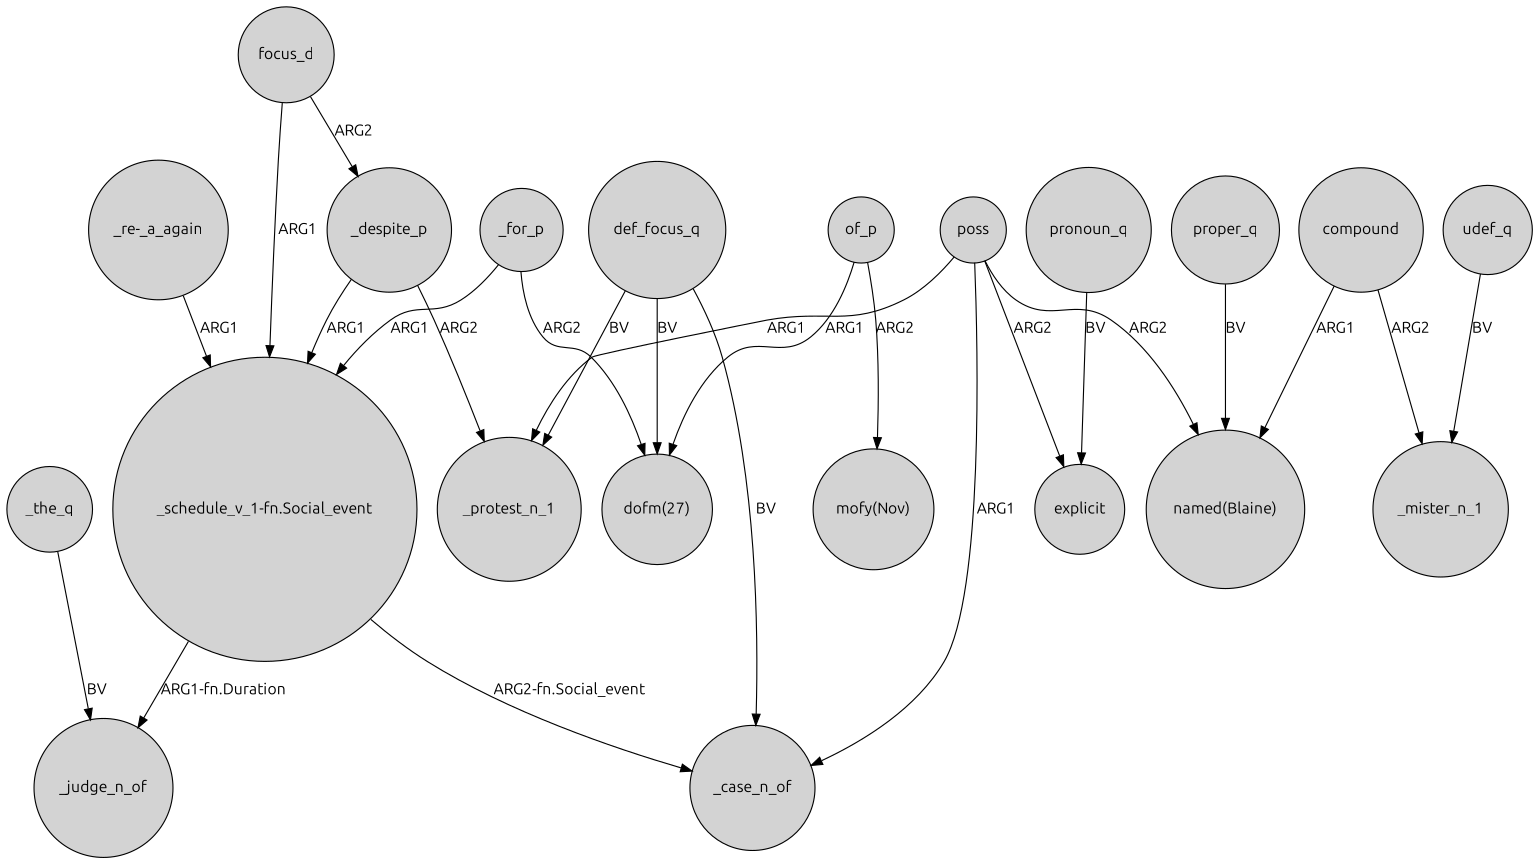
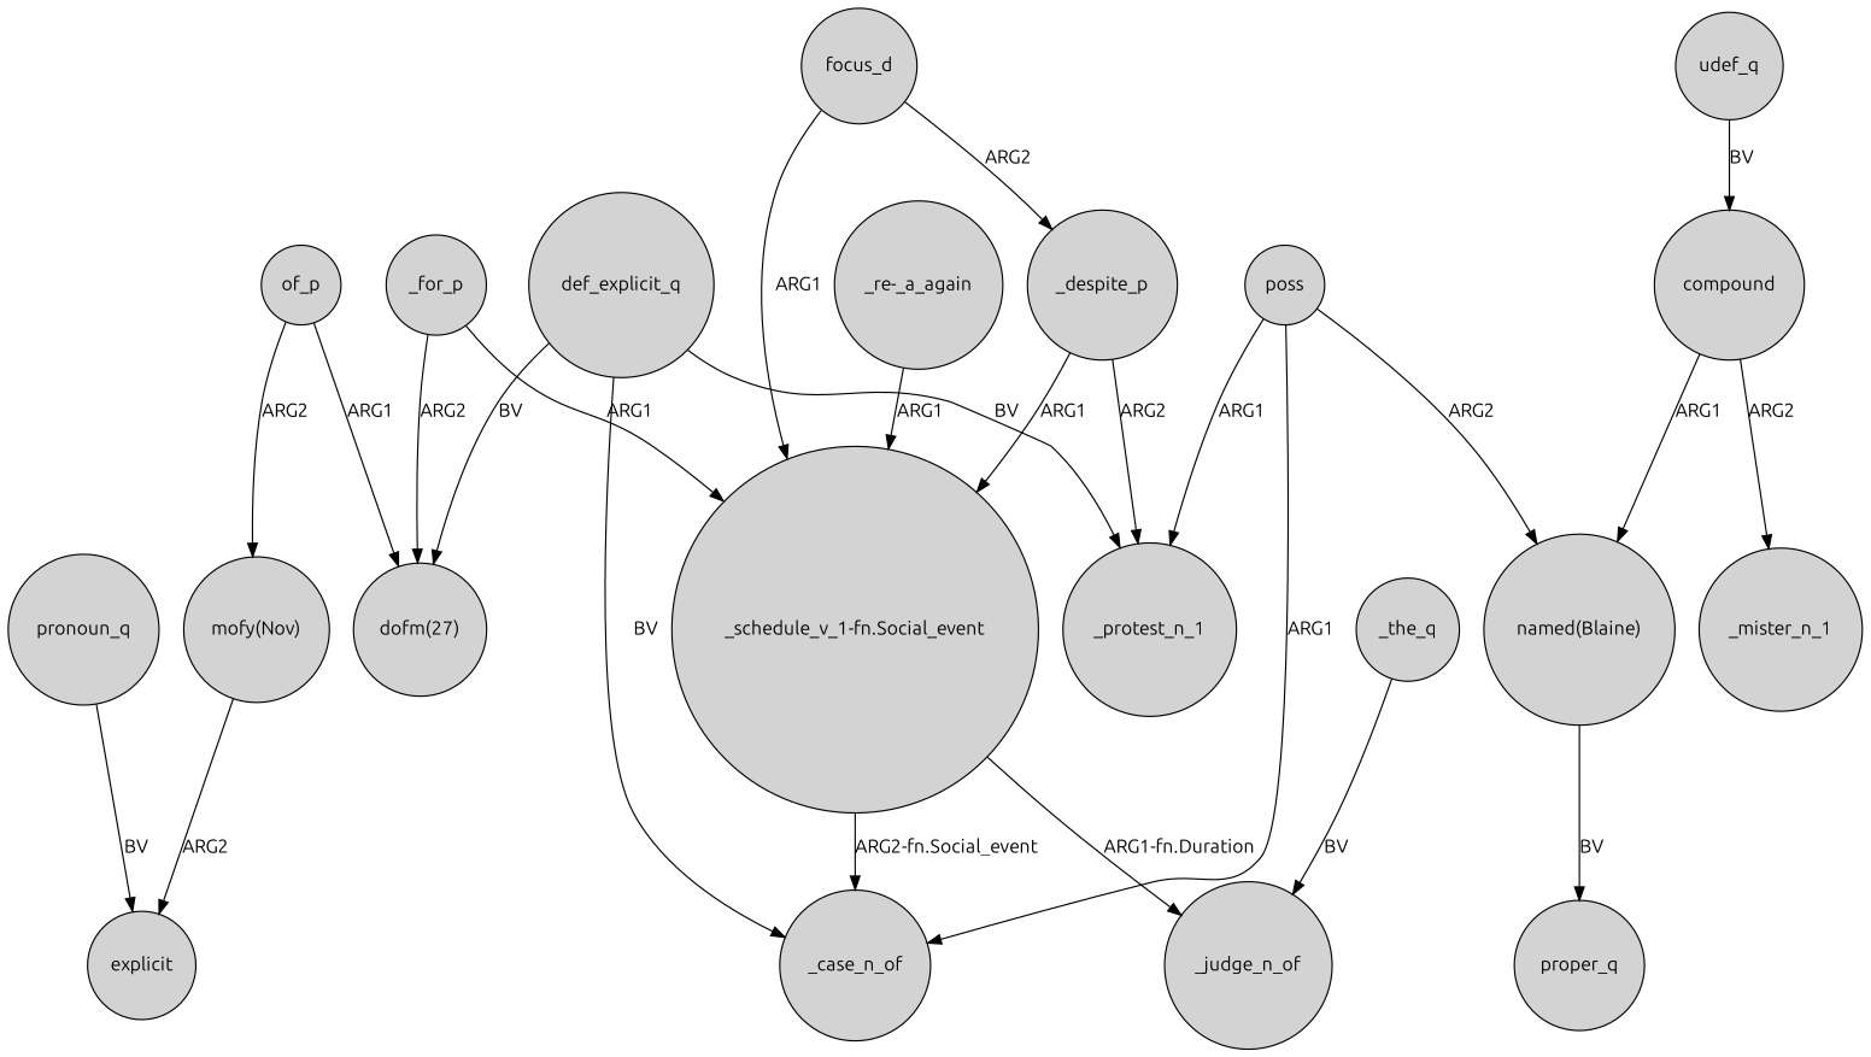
  digraph {
    fontname=Ubuntu
    node [fontname=Ubuntu shape=circle style=filled]
    edge [fontname=Ubuntu]
    "_schedule_v_1-fn.Social_event"
    _judge_n_of
    _case_n_of
    compound
    _mister_n_1
    "named(Blaine)"
    of_p
    "mofy(Nov)"
    "dofm(27)"
-   def_explicit_q [label=def_focus_q]
+   def_explicit_q
    _protest_n_1
    _for_p
    poss
    n14 [label=explicit]
    udef_q
    pronoun_q
    focus_d
    _despite_p
    proper_q
    "_re-_a_again"
    _the_q
    "_schedule_v_1-fn.Social_event" -> _judge_n_of [label="ARG1-fn.Duration"]
    "_schedule_v_1-fn.Social_event" -> _case_n_of [label="ARG2-fn.Social_event"]
    compound -> _mister_n_1 [label=ARG2]
    compound -> "named(Blaine)" [label=ARG1]
    of_p -> "mofy(Nov)" [label=ARG2]
    of_p -> "dofm(27)" [label=ARG1]
    def_explicit_q -> _case_n_of [label=BV]
    def_explicit_q -> "dofm(27)" [label=BV]
    def_explicit_q -> _protest_n_1 [label=BV]
    _for_p -> "_schedule_v_1-fn.Social_event" [label=ARG1]
    _for_p -> "dofm(27)" [label=ARG2]
    poss -> _case_n_of [label=ARG1]
    poss -> "named(Blaine)" [label=ARG2]
    poss -> _protest_n_1 [label=ARG1]
-   poss -> n14 [label=ARG2]
-   udef_q -> _mister_n_1 [label=BV]
+   "mofy(Nov)" -> n14 [label=ARG2]
+   udef_q -> compound [label=BV]
    pronoun_q -> n14 [label=BV]
    focus_d -> "_schedule_v_1-fn.Social_event" [label=ARG1]
    focus_d -> _despite_p [label=ARG2]
    _despite_p -> "_schedule_v_1-fn.Social_event" [label=ARG1]
    _despite_p -> _protest_n_1 [label=ARG2]
-   proper_q -> "named(Blaine)" [label=BV]
+   "named(Blaine)" -> proper_q [label=BV]
    "_re-_a_again" -> "_schedule_v_1-fn.Social_event" [label=ARG1]
    _the_q -> _judge_n_of [label=BV]
  }
